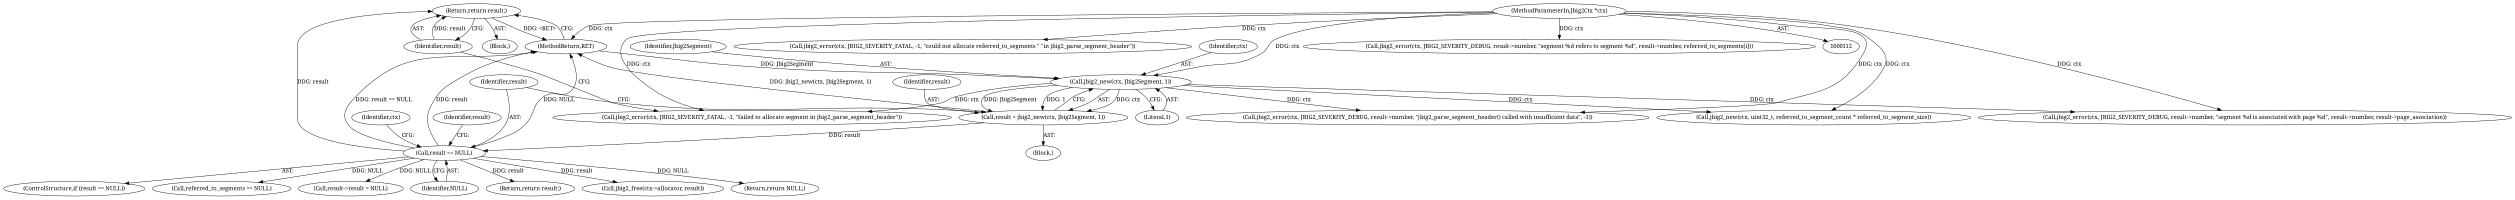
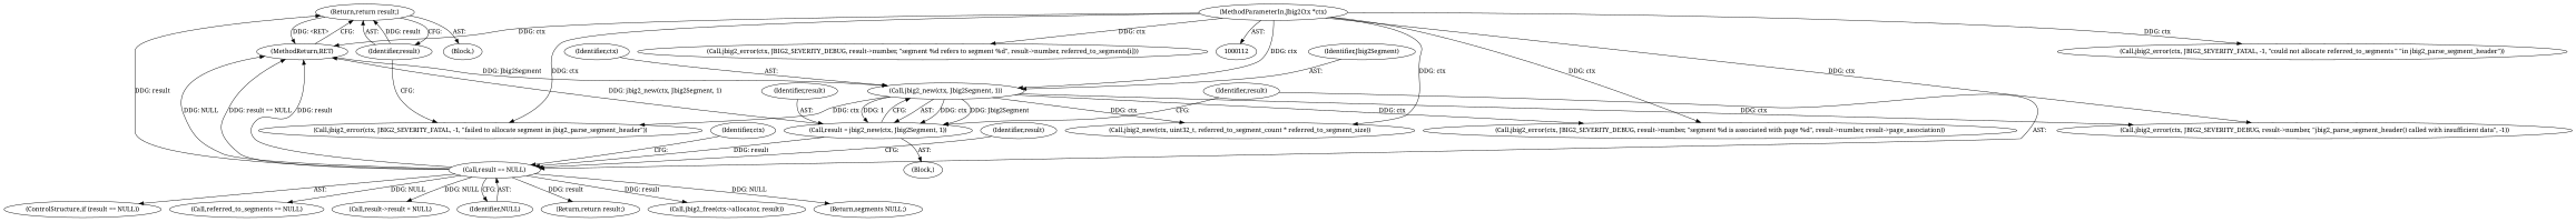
  digraph {
    fontname="Noto Serif"
    node [fontname="Noto Serif"]
    edge [fontname="Noto Serif"]
    n1 [label="(Return,return result;)"]
    n2 [label="(Identifier,result)"]
    n3 [label="(Block,)"]
    n4 [label="(MethodReturn,RET)"]
    n5 [label="(Call,jbig2_error(ctx, JBIG2_SEVERITY_FATAL, -1, \"failed to allocate segment in jbig2_parse_segment_header\"))"]
    n6 [label="(Call,jbig2_new(ctx, Jbig2Segment, 1))"]
    n7 [label="(Call,result == NULL)"]
    n8 [label="(ControlStructure,if (result == NULL))"]
    n9 [label="(Call,referred_to_segments == NULL)"]
    n10 [label="(Call,result->result = NULL)"]
    n11 [label="(Identifier,NULL)"]
    n12 [label="(Return,return result;)"]
    n13 [label="(Call,jbig2_free(ctx->allocator, result))"]
-   n14 [label="(Return,return NULL;)"]
+   n14 [label="(Return,segments NULL;)"]
    n15 [label="(Call,result = jbig2_new(ctx, Jbig2Segment, 1))"]
    n16 [label="(Block,)"]
    n17 [label="(Call,jbig2_error(ctx, JBIG2_SEVERITY_DEBUG, result->number, \"segment %d is associated with page %d\", result->number, result->page_association))"]
-   n18 [label="(Literal,1)"]
    n19 [label="(Call,jbig2_error(ctx, JBIG2_SEVERITY_DEBUG, result->number, \"jbig2_parse_segment_header() called with insufficient data\", -1))"]
    n20 [label="(Call,jbig2_new(ctx, uint32_t, referred_to_segment_count * referred_to_segment_size))"]
    n21 [label="(MethodParameterIn,Jbig2Ctx *ctx)"]
    n22 [label="(Call,jbig2_error(ctx, JBIG2_SEVERITY_FATAL, -1, \"could not allocate referred_to_segments \" \"in jbig2_parse_segment_header\"))"]
    n23 [label="(Call,jbig2_error(ctx, JBIG2_SEVERITY_DEBUG, result->number, \"segment %d refers to segment %d\", result->number, referred_to_segments[i]))"]
    1000112
    n25 [label="(Identifier,Jbig2Segment)"]
    n26 [label="(Identifier,result)"]
    n27 [label="(Identifier,ctx)"]
    n28 [label="(Identifier,result)"]
    n29 [label="(Identifier,result)"]
    n30 [label="(Identifier,ctx)"]
    n1 -> n2 [label="CFG: "]
    n1 -> n3 [label="AST: "]
    n1 -> n4 [label="DDG: <RET>"]
    n2 -> n1 [label="AST: "]
    n2 -> n1 [label="DDG: result"]
    n2 -> n5 [label="CFG: "]
    n4 -> n1 [label="CFG: "]
    n4 -> n6 [label="DDG: Jbig2Segment"]
    n6 -> n5 [label="DDG: ctx"]
    n6 -> n15 [label="AST: "]
    n6 -> n15 [label="DDG: ctx"]
    n6 -> n15 [label="DDG: Jbig2Segment"]
    n6 -> n15 [label="DDG: 1"]
    n6 -> n17 [label="DDG: ctx"]
-   n6 -> n18 [label="CFG: "]
    n6 -> n19 [label="DDG: ctx"]
    n6 -> n20 [label="DDG: ctx"]
    n7 -> n1 [label="DDG: result"]
    n7 -> n4 [label="DDG: NULL"]
    n7 -> n4 [label="DDG: result == NULL"]
    n7 -> n4 [label="DDG: result"]
    n7 -> n8 [label="AST: "]
    n7 -> n9 [label="DDG: NULL"]
    n7 -> n10 [label="DDG: NULL"]
    n7 -> n11 [label="CFG: "]
    n7 -> n12 [label="DDG: result"]
    n7 -> n13 [label="DDG: result"]
    n7 -> n14 [label="DDG: NULL"]
    n11 -> n7 [label="AST: "]
    n15 -> n4 [label="DDG: jbig2_new(ctx, Jbig2Segment, 1)"]
    n15 -> n6 [label="CFG: "]
    n15 -> n7 [label="DDG: result"]
    n15 -> n16 [label="AST: "]
-   n18 -> n6 [label="AST: "]
    n21 -> n4 [label="DDG: ctx"]
    n21 -> n5 [label="DDG: ctx"]
    n21 -> n6 [label="DDG: ctx"]
    n21 -> n17 [label="DDG: ctx"]
    n21 -> n19 [label="DDG: ctx"]
    n21 -> n20 [label="DDG: ctx"]
    n21 -> n22 [label="DDG: ctx"]
    n21 -> n23 [label="DDG: ctx"]
    n21 -> 1000112 [label="AST: "]
    n25 -> n6 [label="AST: "]
    n26 -> n15 [label="AST: "]
    n27 -> n7 [label="CFG: "]
    n28 -> n7 [label="CFG: "]
    n29 -> n7 [label="AST: "]
    n29 -> n15 [label="CFG: "]
    n30 -> n6 [label="AST: "]
  }
